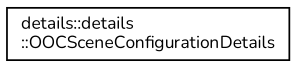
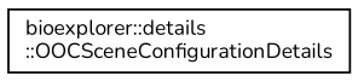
  digraph {
    rankdir=TB
    fontname=Nunito
-   n1 [color=black fillcolor=white fontname=Nunito fontsize=10 height=0.2 label="details::details\l::OOCSceneConfigurationDetails" shape=record style=filled width=0.4]
+   n1 [color=black fillcolor=white fontname=Nunito fontsize=10 height=0.2 label="bioexplorer::details\l::OOCSceneConfigurationDetails" shape=record style=filled width=0.4]
  }
